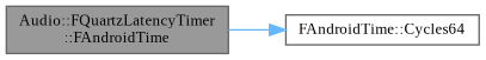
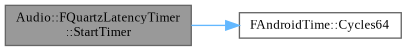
  digraph {
    rankdir=LR
    fontname="Liberation Serif"
    node [fontname="Liberation Serif" fontsize=10 shape=box style=filled]
-   n1 [color=gray40 fillcolor=grey60 fontcolor=black height=0.2 label="Audio::FQuartzLatencyTimer\l::FAndroidTime" width=0.4]
+   n1 [color=gray40 fillcolor=grey60 fontcolor=black height=0.2 label="Audio::FQuartzLatencyTimer\l::StartTimer" width=0.4]
    n2 [color=grey40 fillcolor=white height=0.2 label="FAndroidTime::Cycles64" width=0.4]
    n1 -> n2 [color=steelblue1 fontname="Liberation Serif" fontsize=10 labelfontname=Helvetica labelfontsize=10 style=solid]
  }
